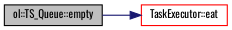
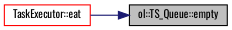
  digraph {
    rankdir=RL
    fontname=Oswald
    node [fontname=Oswald fontsize=10 shape=record style=filled]
    n1 [color=black fillcolor=grey75 fontcolor=black height=0.2 label="ol::TS_Queue::empty" width=0.4]
    n2 [color=red fillcolor=white height=0.2 label="TaskExecutor::eat" width=0.4]
-   n2 -> n1 [color=midnightblue dir=back fontname=Oswald fontsize=10 labelfontname=Helvetica labelfontsize=10 style=solid]
+   n1 -> n2 [color=midnightblue dir=back fontname=Oswald fontsize=10 labelfontname=Helvetica labelfontsize=10 style=solid]
  }
